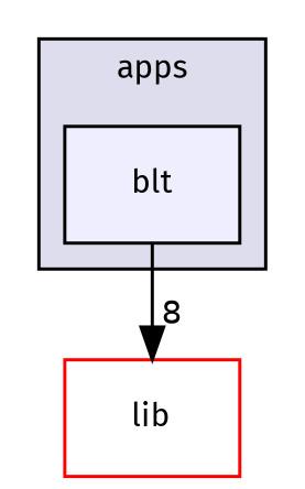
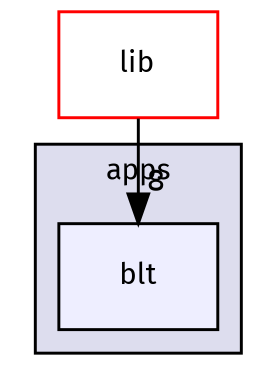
  digraph {
    compound=true
    fontname="Fira Sans"
    node [fontname="Fira Sans" fontsize=10 shape=box style=filled]
    n1 [fillcolor="#eeeeff" label=blt pencolor=black]
    n2 [color=red fillcolor=white label=lib]
    subgraph cluster_1 {
      bgcolor="#ddddee"
      fontsize=10
      label=apps
      pencolor=black
      n1
    }
-   n1 -> n2 [headlabel=8 labeldistance=1.5 labelfontname=Helvetica labelfontsize=10 fontname="Fira Sans"]
+   n2 -> n1 [headlabel=8 labeldistance=1.5 labelfontname=Helvetica labelfontsize=10 fontname="Fira Sans"]
  }
